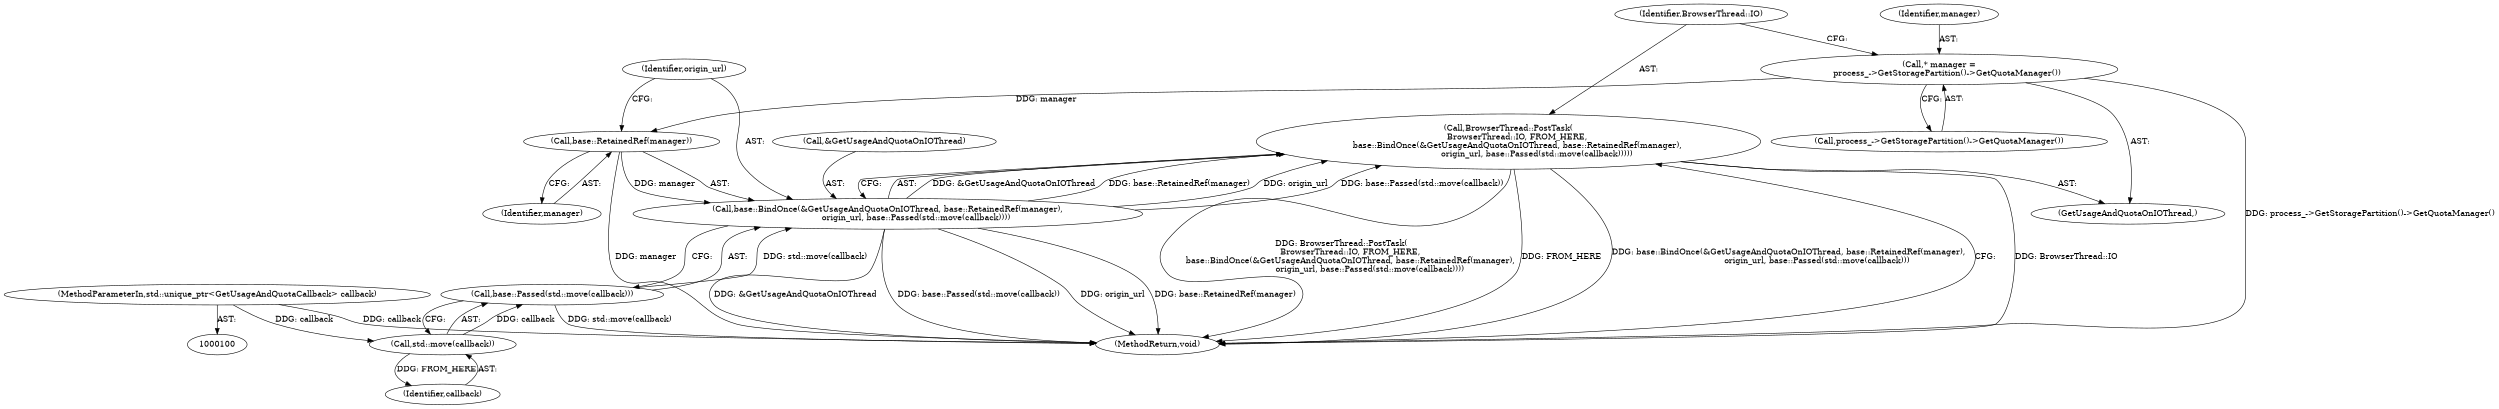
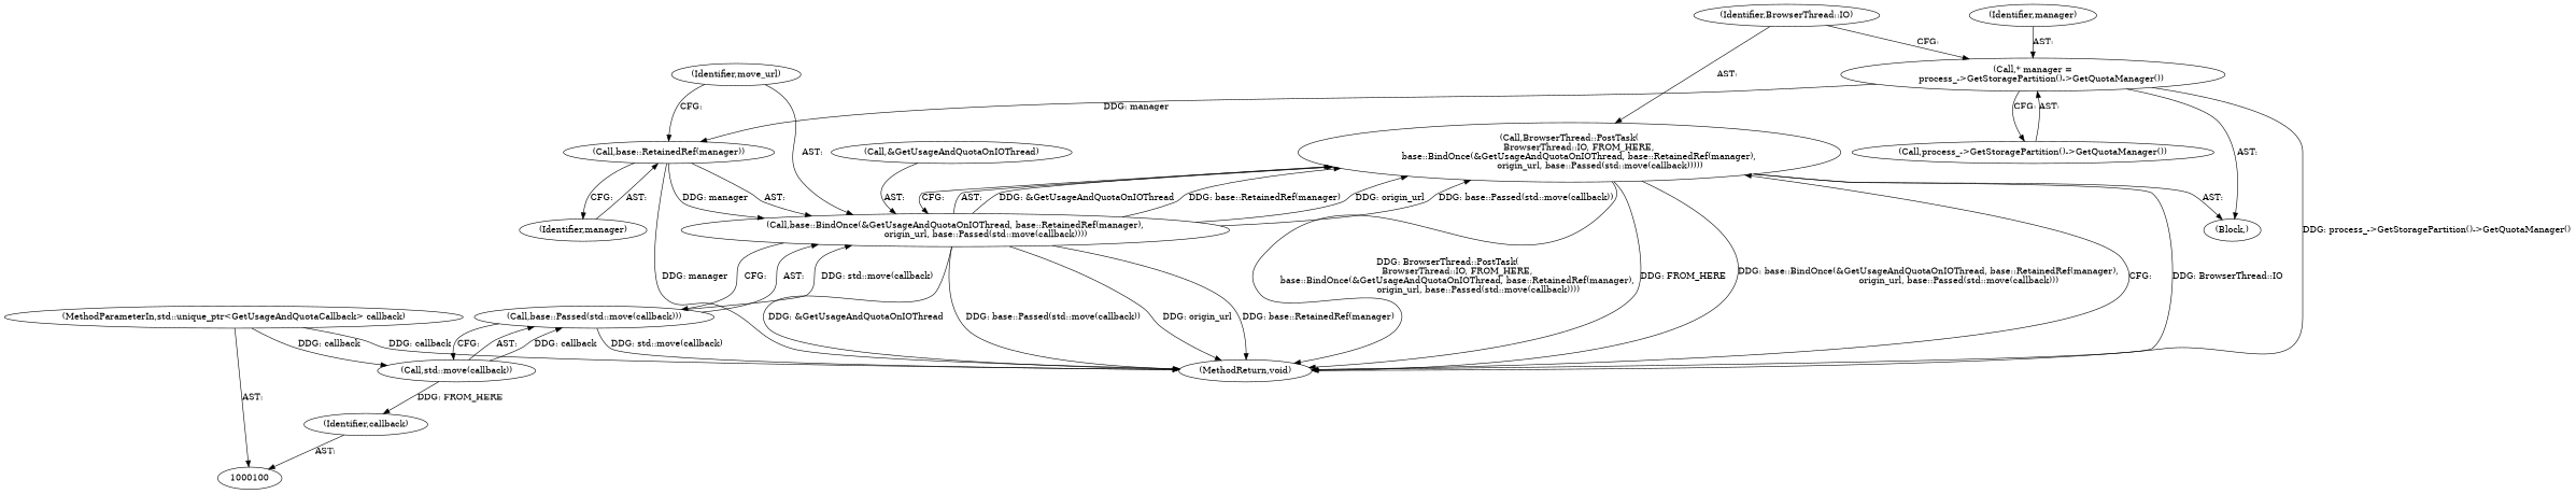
  digraph {
    n1 [label="(Call,BrowserThread::PostTask(\n       BrowserThread::IO, FROM_HERE,\n       base::BindOnce(&GetUsageAndQuotaOnIOThread, base::RetainedRef(manager),\n                      origin_url, base::Passed(std::move(callback)))))"]
    n2 [label="(Call,base::BindOnce(&GetUsageAndQuotaOnIOThread, base::RetainedRef(manager),\n                      origin_url, base::Passed(std::move(callback))))"]
-   n3 [label="(GetUsageAndQuotaOnIOThread,)"]
+   n3 [label="(Block,)"]
    n4 [label="(MethodReturn,void)"]
    n5 [label="(Call,base::Passed(std::move(callback)))"]
    n6 [label="(Call,std::move(callback))"]
    n7 [label="(Call,base::RetainedRef(manager))"]
    n8 [label="(Identifier,manager)"]
    n9 [label="(Call,* manager =\n      process_->GetStoragePartition()->GetQuotaManager())"]
    n10 [label="(Call,process_->GetStoragePartition()->GetQuotaManager())"]
    n11 [label="(Identifier,callback)"]
    n12 [label="(MethodParameterIn,std::unique_ptr<GetUsageAndQuotaCallback> callback)"]
    1000100
-   n14 [label="(Identifier,origin_url)"]
+   n14 [label="(Identifier,move_url)"]
    n15 [label="(Identifier,BrowserThread::IO)"]
    n16 [label="(Identifier,manager)"]
    n17 [label="(Call,&GetUsageAndQuotaOnIOThread)"]
    n1 -> n2 [label="CFG: "]
    n1 -> n3 [label="AST: "]
    n1 -> n4 [label="DDG: BrowserThread::IO"]
    n1 -> n4 [label="DDG: BrowserThread::PostTask(\n       BrowserThread::IO, FROM_HERE,\n       base::BindOnce(&GetUsageAndQuotaOnIOThread, base::RetainedRef(manager),\n                      origin_url, base::Passed(std::move(callback))))"]
    n1 -> n4 [label="DDG: FROM_HERE"]
    n1 -> n4 [label="DDG: base::BindOnce(&GetUsageAndQuotaOnIOThread, base::RetainedRef(manager),\n                      origin_url, base::Passed(std::move(callback)))"]
    n2 -> n1 [label="AST: "]
    n2 -> n1 [label="DDG: &GetUsageAndQuotaOnIOThread"]
    n2 -> n1 [label="DDG: base::RetainedRef(manager)"]
    n2 -> n1 [label="DDG: origin_url"]
    n2 -> n1 [label="DDG: base::Passed(std::move(callback))"]
    n2 -> n4 [label="DDG: &GetUsageAndQuotaOnIOThread"]
    n2 -> n4 [label="DDG: base::Passed(std::move(callback))"]
    n2 -> n4 [label="DDG: origin_url"]
    n2 -> n4 [label="DDG: base::RetainedRef(manager)"]
    n2 -> n5 [label="CFG: "]
    n4 -> n1 [label="CFG: "]
    n5 -> n2 [label="AST: "]
    n5 -> n2 [label="DDG: std::move(callback)"]
    n5 -> n4 [label="DDG: std::move(callback)"]
    n5 -> n6 [label="CFG: "]
    n6 -> n5 [label="AST: "]
    n6 -> n5 [label="DDG: callback"]
    n6 -> n11 [label="DDG: FROM_HERE"]
    n7 -> n2 [label="AST: "]
    n7 -> n2 [label="DDG: manager"]
    n7 -> n4 [label="DDG: manager"]
    n7 -> n8 [label="CFG: "]
    n8 -> n7 [label="AST: "]
    n9 -> n3 [label="AST: "]
    n9 -> n4 [label="DDG: process_->GetStoragePartition()->GetQuotaManager()"]
    n9 -> n7 [label="DDG: manager"]
    n9 -> n10 [label="CFG: "]
    n10 -> n9 [label="AST: "]
-   n11 -> n6 [label="AST: "]
+   n11 -> 1000100 [label="AST: "]
    n12 -> n4 [label="DDG: callback"]
    n12 -> n6 [label="DDG: callback"]
    n12 -> 1000100 [label="AST: "]
    n14 -> n2 [label="AST: "]
    n14 -> n7 [label="CFG: "]
    n15 -> n1 [label="AST: "]
    n15 -> n9 [label="CFG: "]
    n16 -> n9 [label="AST: "]
    n17 -> n2 [label="AST: "]
  }
